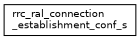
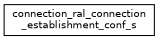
  digraph {
    rankdir=TB
-   n1 [color=black fillcolor=white fontname=Helvetica fontsize=10 height=0.2 label="rrc_ral_connection\l_establishment_conf_s" shape=record style=filled width=0.4]
+   n1 [color=black fillcolor=white fontname=Helvetica fontsize=10 height=0.2 label="connection_ral_connection\l_establishment_conf_s" shape=record style=filled width=0.4]
  }
